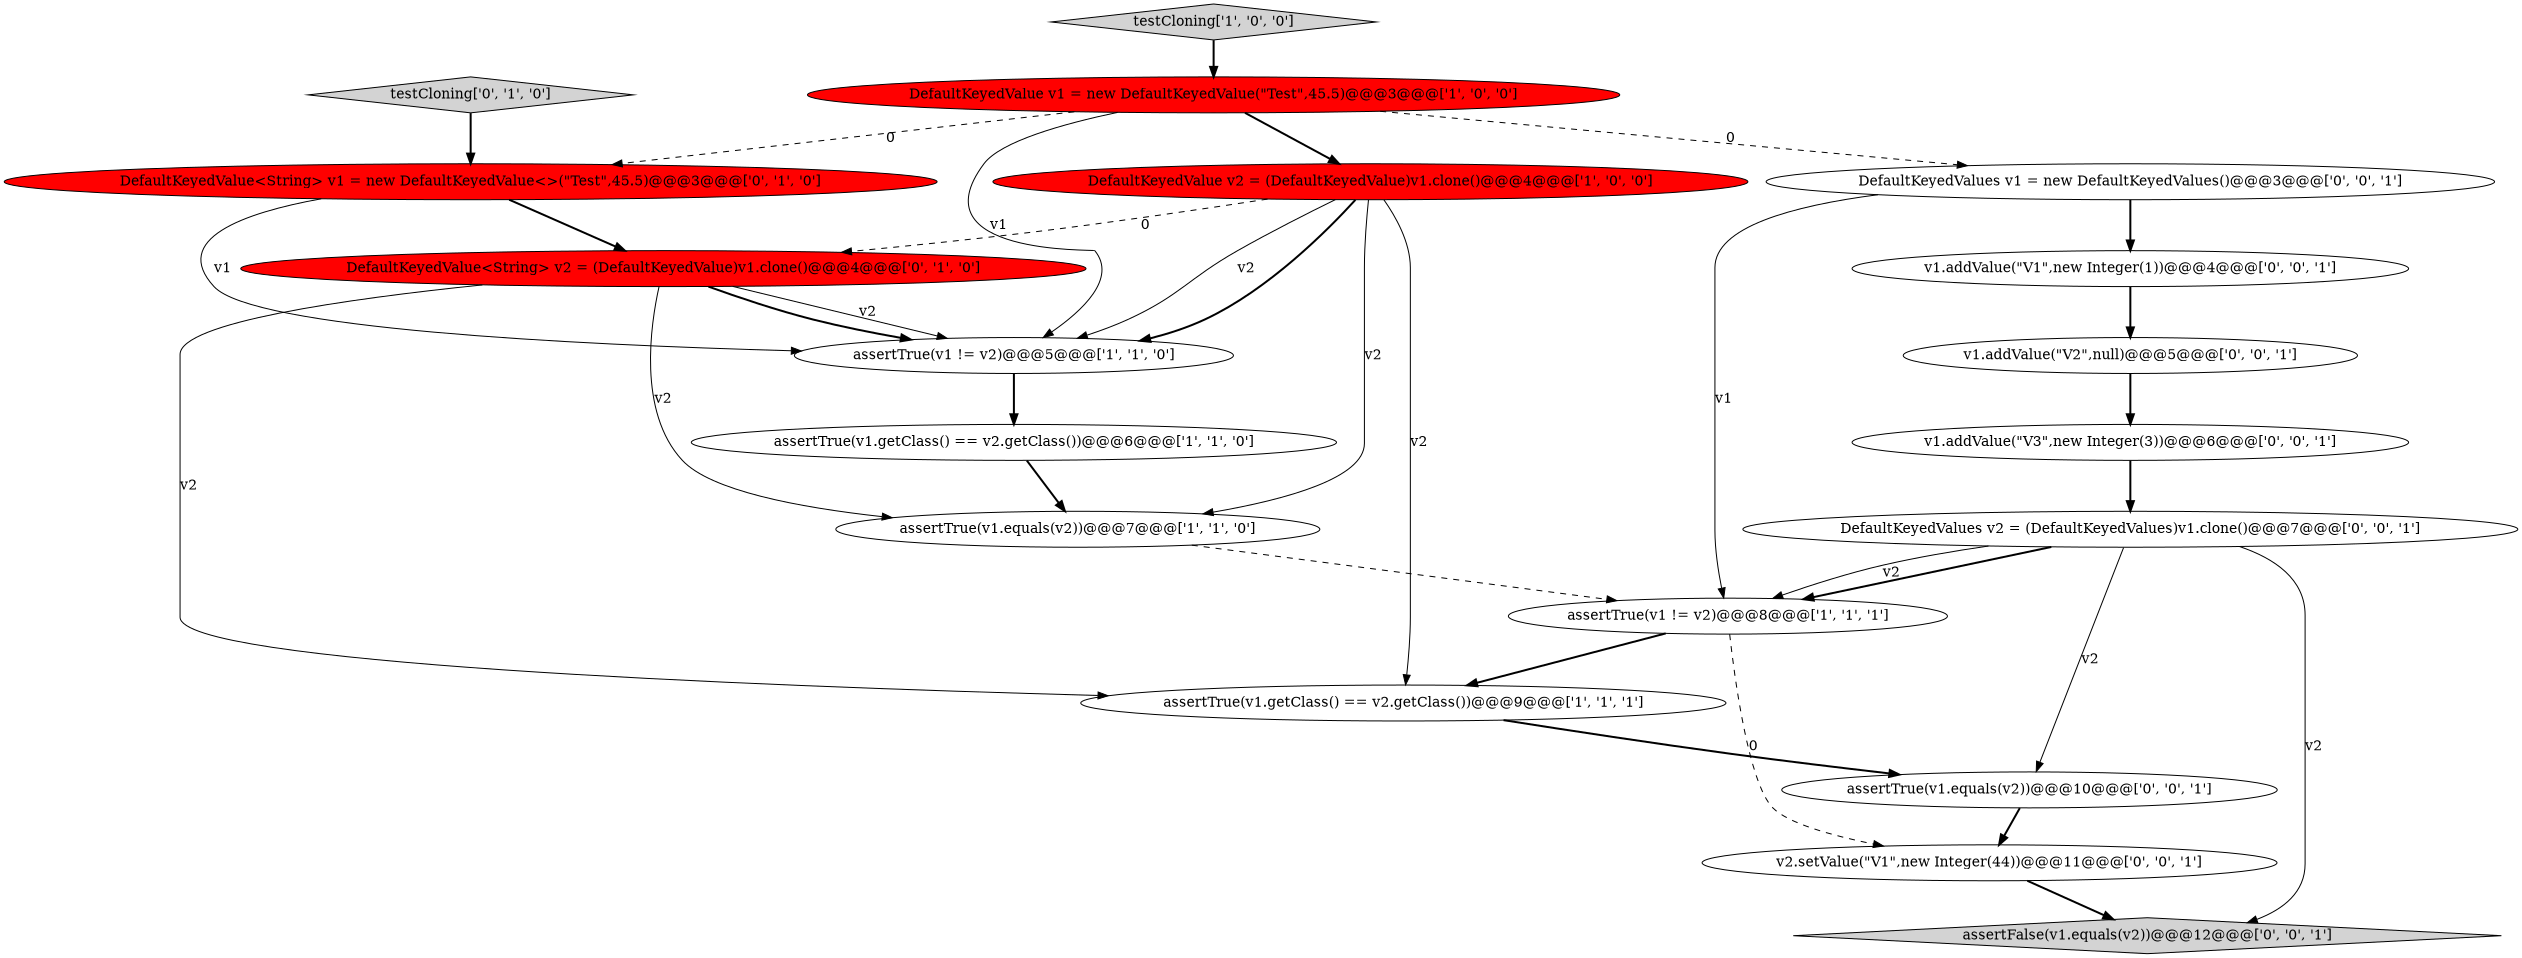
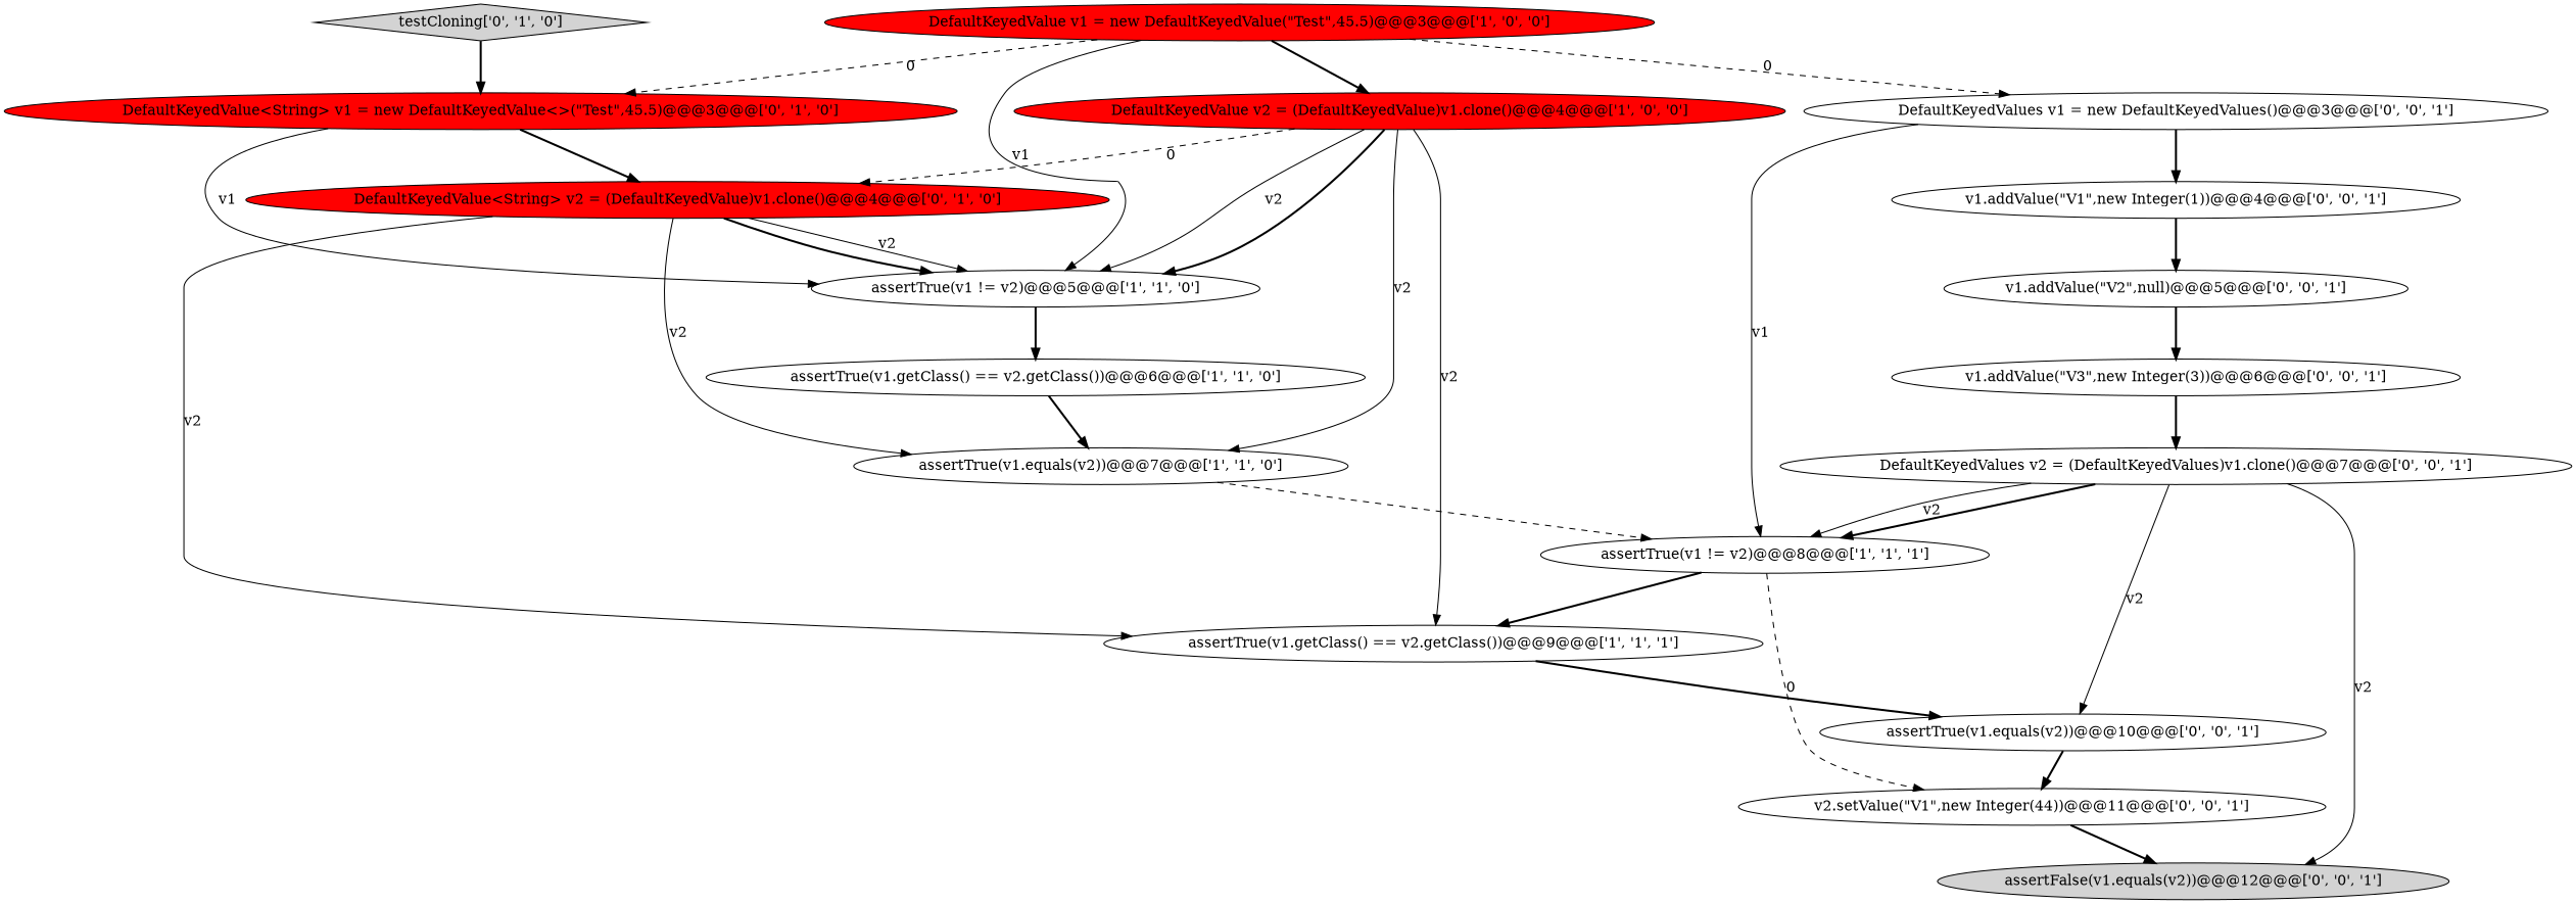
  digraph {
    node [fillcolor=white shape=ellipse style=filled]
    edge [style=bold]
    n1 [label="assertTrue(v1 != v2)@@@5@@@['1', '1', '0']"]
    n2 [label="assertTrue(v1.getClass() == v2.getClass())@@@6@@@['1', '1', '0']"]
    n3 [label="assertTrue(v1.equals(v2))@@@7@@@['1', '1', '0']"]
    n4 [label="v2.setValue(\"V1\",new Integer(44))@@@11@@@['0', '0', '1']"]
-   n5 [fillcolor=lightgray label="assertFalse(v1.equals(v2))@@@12@@@['0', '0', '1']" shape=diamond]
+   n5 [fillcolor=lightgray label="assertFalse(v1.equals(v2))@@@12@@@['0', '0', '1']"]
    n6 [label="assertTrue(v1 != v2)@@@8@@@['1', '1', '1']"]
    n7 [fillcolor=red label="DefaultKeyedValue<String> v2 = (DefaultKeyedValue)v1.clone()@@@4@@@['0', '1', '0']"]
    n8 [label="assertTrue(v1.getClass() == v2.getClass())@@@9@@@['1', '1', '1']"]
    n9 [label="assertTrue(v1.equals(v2))@@@10@@@['0', '0', '1']"]
    n10 [label="DefaultKeyedValues v1 = new DefaultKeyedValues()@@@3@@@['0', '0', '1']"]
    n11 [label="v1.addValue(\"V1\",new Integer(1))@@@4@@@['0', '0', '1']"]
    n12 [fillcolor=lightgray label="testCloning['0', '1', '0']" shape=diamond]
    n13 [fillcolor=red label="DefaultKeyedValue<String> v1 = new DefaultKeyedValue<>(\"Test\",45.5)@@@3@@@['0', '1', '0']"]
    n14 [fillcolor=red label="DefaultKeyedValue v2 = (DefaultKeyedValue)v1.clone()@@@4@@@['1', '0', '0']"]
    n15 [label="v1.addValue(\"V2\",null)@@@5@@@['0', '0', '1']"]
    n16 [label="v1.addValue(\"V3\",new Integer(3))@@@6@@@['0', '0', '1']"]
    n17 [label="DefaultKeyedValues v2 = (DefaultKeyedValues)v1.clone()@@@7@@@['0', '0', '1']"]
    n18 [fillcolor=red label="DefaultKeyedValue v1 = new DefaultKeyedValue(\"Test\",45.5)@@@3@@@['1', '0', '0']"]
-   n19 [fillcolor=lightgray label="testCloning['1', '0', '0']" shape=diamond]
    n1 -> n2
    n2 -> n3
    n3 -> n6 [style=dashed]
    n4 -> n5
    n6 -> n4 [label=0 style=dashed]
    n6 -> n8
    n7 -> n1 [label=v2 style=solid]
    n7 -> n1
    n7 -> n3 [label=v2 style=solid]
    n7 -> n8 [label=v2 style=solid]
    n8 -> n9
    n9 -> n4
    n10 -> n6 [label=v1 style=solid]
    n10 -> n11
    n11 -> n15
    n12 -> n13
    n13 -> n1 [label=v1 style=solid]
    n13 -> n7
    n14 -> n1
    n14 -> n1 [label=v2 style=solid]
    n14 -> n3 [label=v2 style=solid]
    n14 -> n7 [label=0 style=dashed]
    n14 -> n8 [label=v2 style=solid]
    n15 -> n16
    n16 -> n17
    n17 -> n5 [label=v2 style=solid]
    n17 -> n6
    n17 -> n6 [label=v2 style=solid]
    n17 -> n9 [label=v2 style=solid]
    n18 -> n1 [label=v1 style=solid]
    n18 -> n10 [label=0 style=dashed]
    n18 -> n13 [label=0 style=dashed]
    n18 -> n14
-   n19 -> n18
  }
